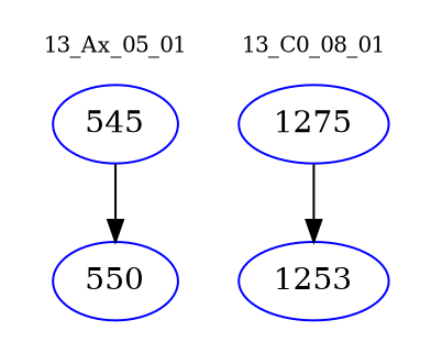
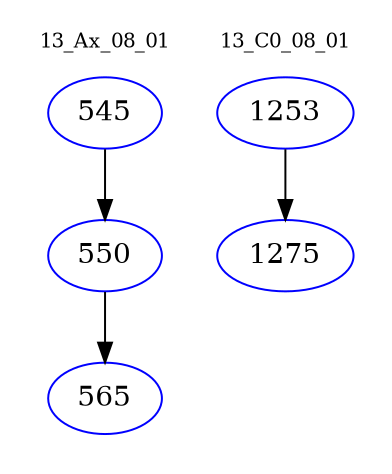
  digraph {
    node [color=blue]
    edge [color=black]
    n1 [label=550]
    n2 [label=545]
+   n3 [label=565]
    n4 [label=1253]
    n5 [label=1275]
    subgraph cluster_1 {
      color=white
      fontsize=10
-     label="13_Ax_05_01"
+     label="13_Ax_08_01"
      n1
      n2
+     n3
    }
    subgraph cluster_2 {
      color=white
      fontsize=10
      label="13_C0_08_01"
      n4
      n5
    }
+   n1 -> n3
    n2 -> n1
-   n5 -> n4
+   n4 -> n5
  }
